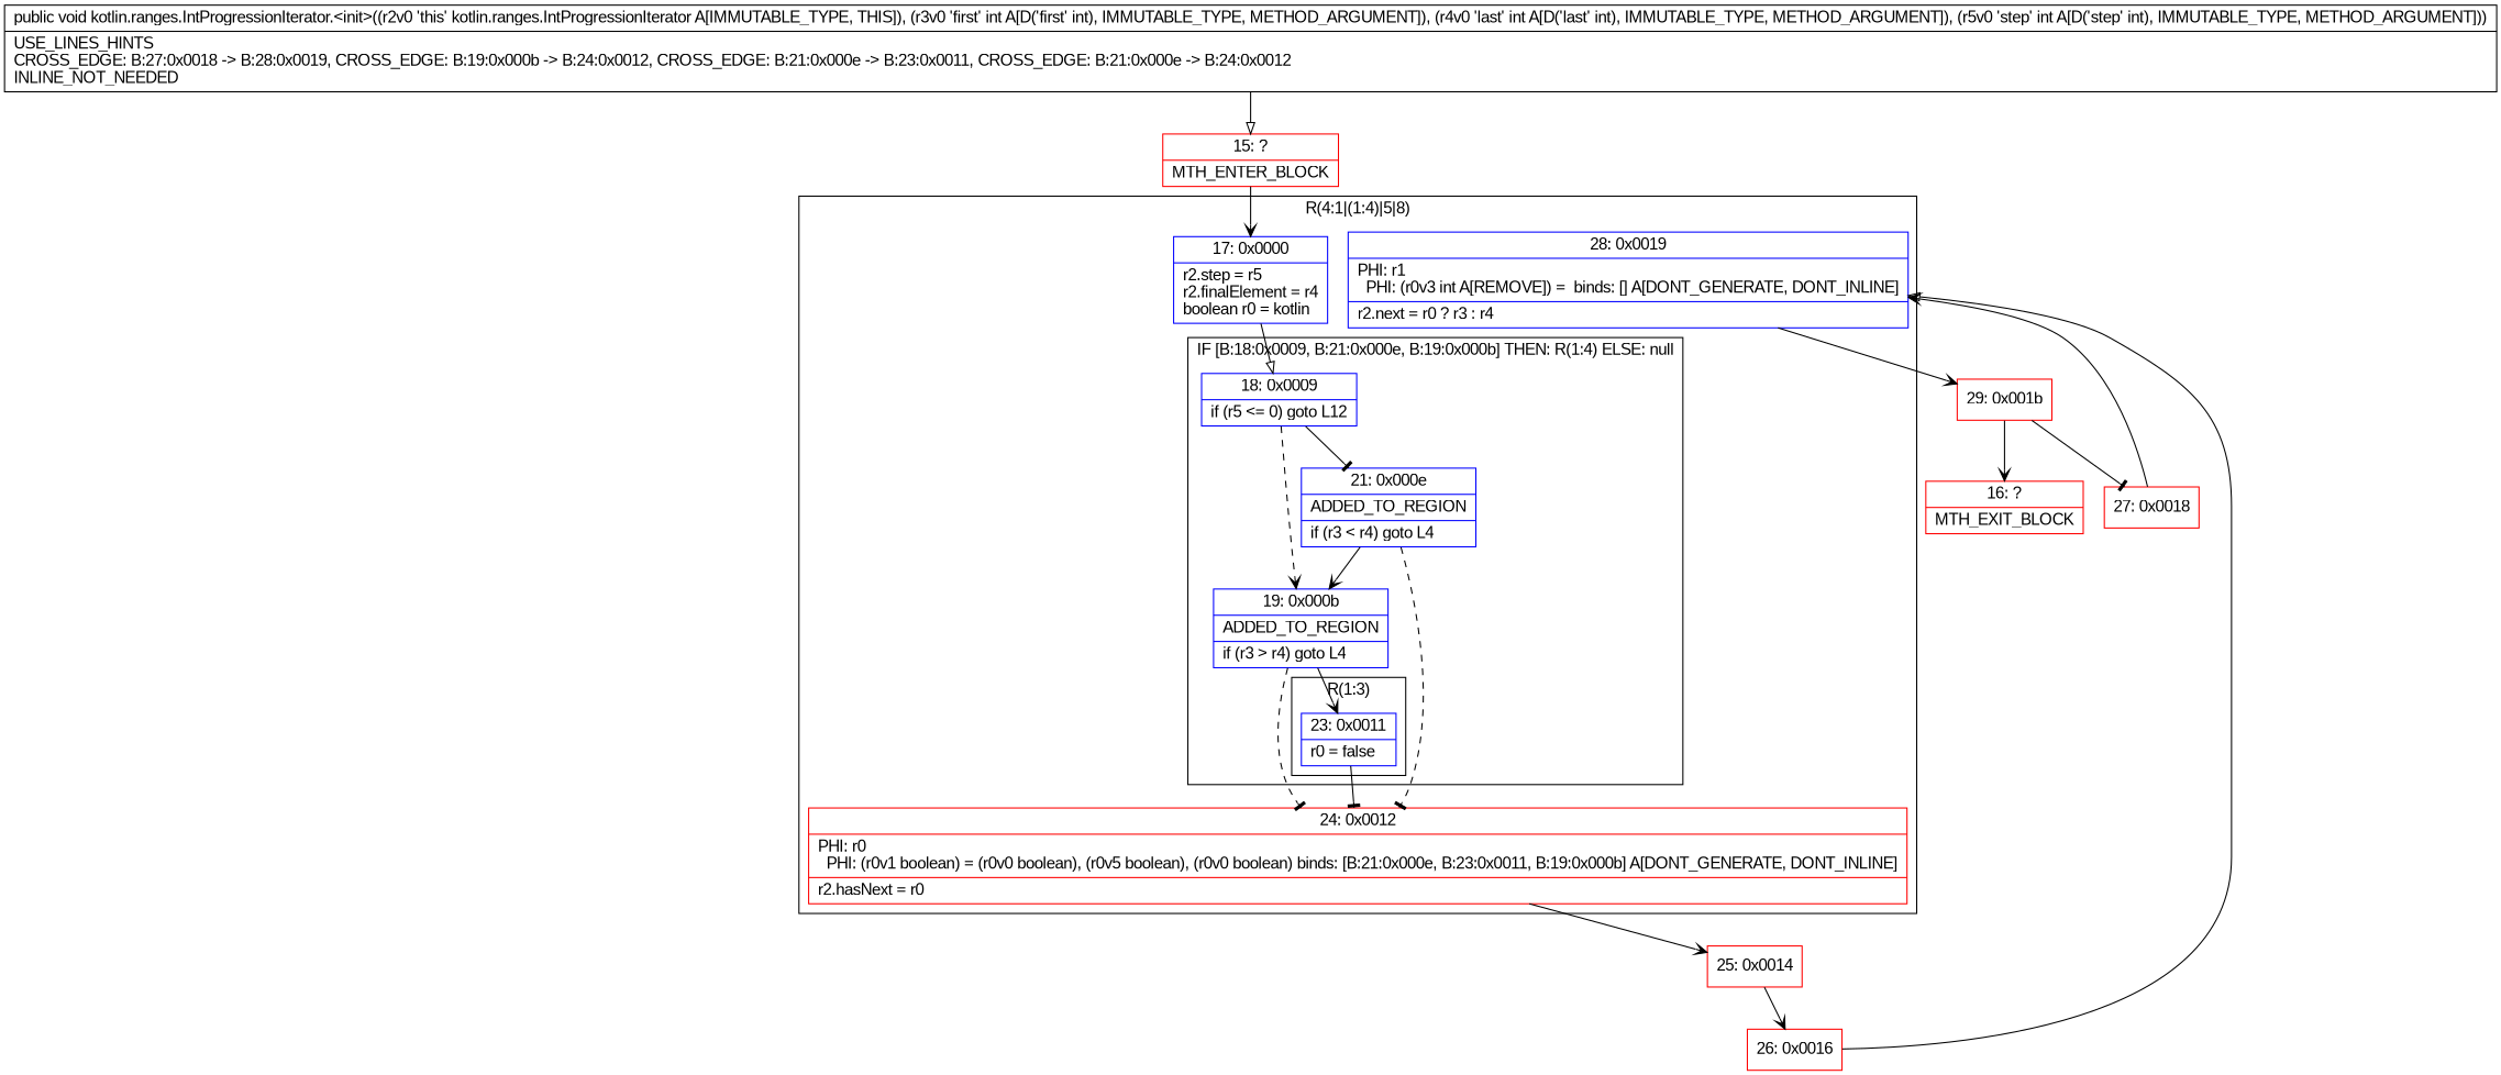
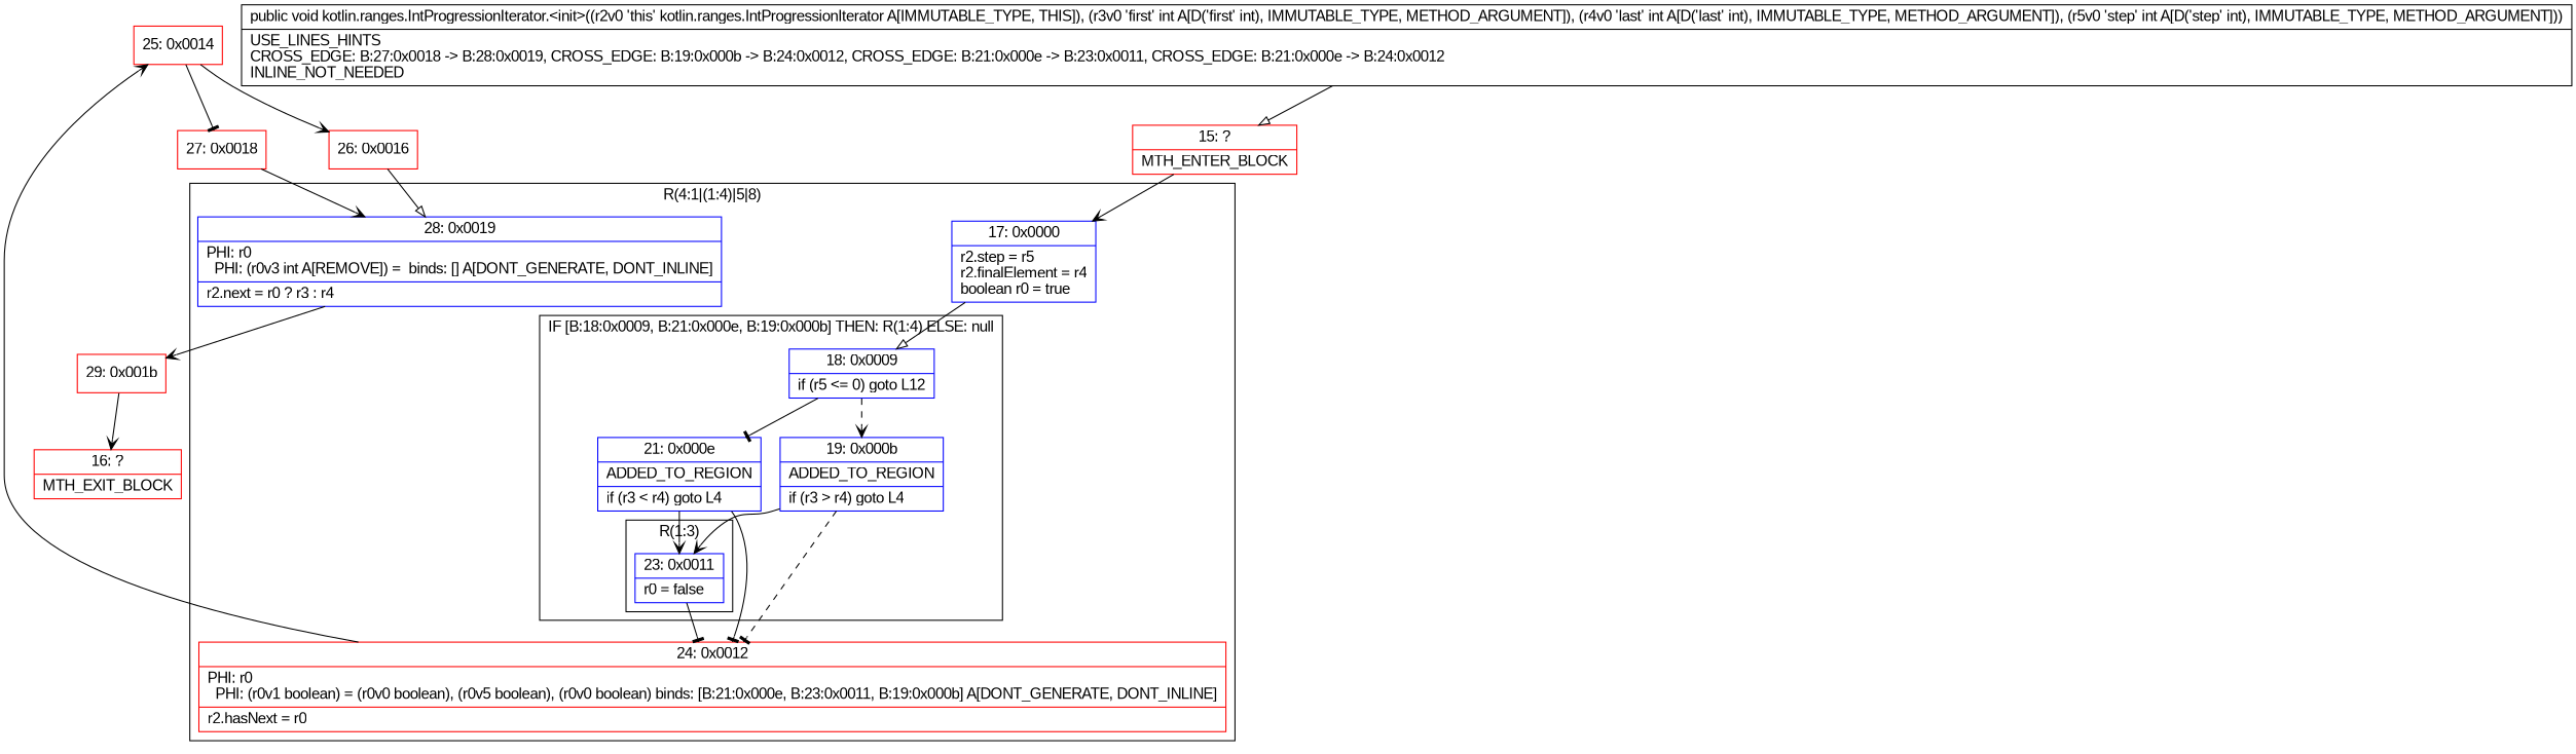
  digraph {
    fontname="Liberation Sans"
    node [color=red fontname="Liberation Sans" shape=record]
    edge [arrowhead=vee fontname="Liberation Sans"]
    n1 [color=blue label="{23\:\ 0x0011|r0 = false\l}"]
    n2 [color=blue label="{18\:\ 0x0009|if (r5 \<= 0) goto L12\l}"]
    n3 [color=blue label="{21\:\ 0x000e|ADDED_TO_REGION\l|if (r3 \< r4) goto L4\l}"]
    n4 [color=blue label="{19\:\ 0x000b|ADDED_TO_REGION\l|if (r3 \> r4) goto L4\l}"]
-   n5 [color=blue label="{17\:\ 0x0000|r2.step = r5\lr2.finalElement = r4\lboolean r0 = kotlin\l}"]
+   n5 [color=blue label="{17\:\ 0x0000|r2.step = r5\lr2.finalElement = r4\lboolean r0 = true\l}"]
    n6 [label="{24\:\ 0x0012|PHI: r0 \l  PHI: (r0v1 boolean) = (r0v0 boolean), (r0v5 boolean), (r0v0 boolean) binds: [B:21:0x000e, B:23:0x0011, B:19:0x000b] A[DONT_GENERATE, DONT_INLINE]\l|r2.hasNext = r0\l}"]
-   n7 [color=blue label="{28\:\ 0x0019|PHI: r1 \l  PHI: (r0v3 int A[REMOVE]) =  binds: [] A[DONT_GENERATE, DONT_INLINE]\l|r2.next = r0 ? r3 : r4\l}"]
+   n7 [color=blue label="{28\:\ 0x0019|PHI: r0 \l  PHI: (r0v3 int A[REMOVE]) =  binds: [] A[DONT_GENERATE, DONT_INLINE]\l|r2.next = r0 ? r3 : r4\l}"]
    n8 [label="{25\:\ 0x0014}"]
    n9 [label="{29\:\ 0x001b}"]
    n10 [label="{26\:\ 0x0016}"]
    n11 [label="{27\:\ 0x0018}"]
    n12 [label="{16\:\ ?|MTH_EXIT_BLOCK\l}"]
    n13 [label="{15\:\ ?|MTH_ENTER_BLOCK\l}"]
    n14 [label="{public void kotlin.ranges.IntProgressionIterator.\<init\>((r2v0 'this' kotlin.ranges.IntProgressionIterator A[IMMUTABLE_TYPE, THIS]), (r3v0 'first' int A[D('first' int), IMMUTABLE_TYPE, METHOD_ARGUMENT]), (r4v0 'last' int A[D('last' int), IMMUTABLE_TYPE, METHOD_ARGUMENT]), (r5v0 'step' int A[D('step' int), IMMUTABLE_TYPE, METHOD_ARGUMENT]))  | USE_LINES_HINTS\lCROSS_EDGE: B:27:0x0018 \-\> B:28:0x0019, CROSS_EDGE: B:19:0x000b \-\> B:24:0x0012, CROSS_EDGE: B:21:0x000e \-\> B:23:0x0011, CROSS_EDGE: B:21:0x000e \-\> B:24:0x0012\lINLINE_NOT_NEEDED\l}" color=""]
    subgraph cluster_1 {
      label="R(4:1|(1:4)|5|8)"
      n5
      n6
      n7
      subgraph cluster_2 {
        label="IF [B:18:0x0009, B:21:0x000e, B:19:0x000b] THEN: R(1:4) ELSE: null"
        n2
        n3
        n4
        subgraph cluster_3 {
          label="R(1:3)"
          n1
        }
      }
    }
    n1 -> n6 [arrowhead=tee]
    n2 -> n3 [arrowhead=tee]
    n2 -> n4 [style=dashed]
-   n3 -> n4
-   n3 -> n6 [arrowhead=tee style=dashed]
+   n3 -> n1
+   n3 -> n6 [arrowhead=tee style=solid]
    n4 -> n1
    n4 -> n6 [arrowhead=tee style=dashed]
    n5 -> n2 [arrowhead=onormal]
    n6 -> n8
    n7 -> n9
    n8 -> n10
-   n9 -> n11 [arrowhead=tee]
+   n8 -> n11 [arrowhead=tee]
    n9 -> n12
    n10 -> n7 [arrowhead=onormal]
    n11 -> n7
    n13 -> n5
    n14 -> n13 [arrowhead=onormal]
  }
